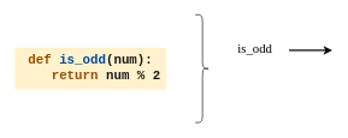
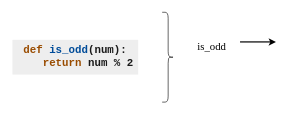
  <mxCell id="0" />
  <mxCell id="1" parent="0" />
- <mxCell id="2" value="is_odd" style="text;html=1;strokeColor=none;fillColor=none;align=center;verticalAlign=middle;whiteSpace=wrap;rounded=0;sketch=1;fontFamily=Comic Sans MS;fontSize=18;" vertex="1" parent="1"><mxGeometry x="323" y="52" width="60" height="30" as="geometry" /></mxCell>
+ <mxCell id="2" value="is_odd" style="text;html=1;strokeColor=none;fillColor=none;align=center;verticalAlign=middle;whiteSpace=wrap;rounded=0;sketch=1;fontFamily=Comic Sans MS;fontSize=18;" vertex="1" parent="1"><mxGeometry x="323" y="62" width="60" height="30" as="geometry" /></mxCell>
  <mxCell id="3" value="" style="endArrow=classic;html=1;rounded=0;fontFamily=Comic Sans MS;fontSize=18;strokeWidth=2;" edge="1" parent="1"><mxGeometry width="50" height="50" relative="1" as="geometry"><mxPoint x="400" y="69.5" as="sourcePoint" /><mxPoint x="460" y="69.5" as="targetPoint" /></mxGeometry></mxCell>
- <mxCell id="4" value="&lt;font color=&quot;#994c00&quot;&gt;def&lt;/font&gt; &lt;font color=&quot;#004c99&quot;&gt;is_odd&lt;/font&gt;&lt;font color=&quot;#1a1a1a&quot;&gt;(num):&lt;/font&gt;&lt;br&gt;&amp;nbsp; &amp;nbsp; &lt;font color=&quot;#994c00&quot;&gt;return&lt;/font&gt; &lt;font color=&quot;#1a1a1a&quot;&gt;num % 2&lt;/font&gt;" style="whiteSpace=wrap;html=1;sketch=0;fontFamily=Courier New;fontSize=18;fillColor=#fff2cc;fontStyle=1;strokeColor=none;" vertex="1" parent="1"><mxGeometry x="20" y="66" width="210" height="58" as="geometry" /></mxCell>
+ <mxCell id="4" value="&lt;font color=&quot;#994c00&quot;&gt;def&lt;/font&gt; &lt;font color=&quot;#004c99&quot;&gt;is_odd&lt;/font&gt;&lt;font color=&quot;#1a1a1a&quot;&gt;(num):&lt;/font&gt;&lt;br&gt;&amp;nbsp; &amp;nbsp; &lt;font color=&quot;#994c00&quot;&gt;return&lt;/font&gt; &lt;font color=&quot;#1a1a1a&quot;&gt;num % 2&lt;/font&gt;" style="whiteSpace=wrap;html=1;sketch=0;fontFamily=Courier New;fontSize=18;fillColor=#eeeeee;fontStyle=1;strokeColor=none;" vertex="1" parent="1"><mxGeometry x="20" y="66" width="210" height="58" as="geometry" /></mxCell>
  <mxCell id="5" value="" style="shape=curlyBracket;whiteSpace=wrap;html=1;rounded=1;flipH=1;sketch=0;fontFamily=Courier New;fontSize=18;fontColor=#004C99;fillColor=none;" vertex="1" parent="1"><mxGeometry x="270" y="20" width="20" height="150" as="geometry" /></mxCell>
